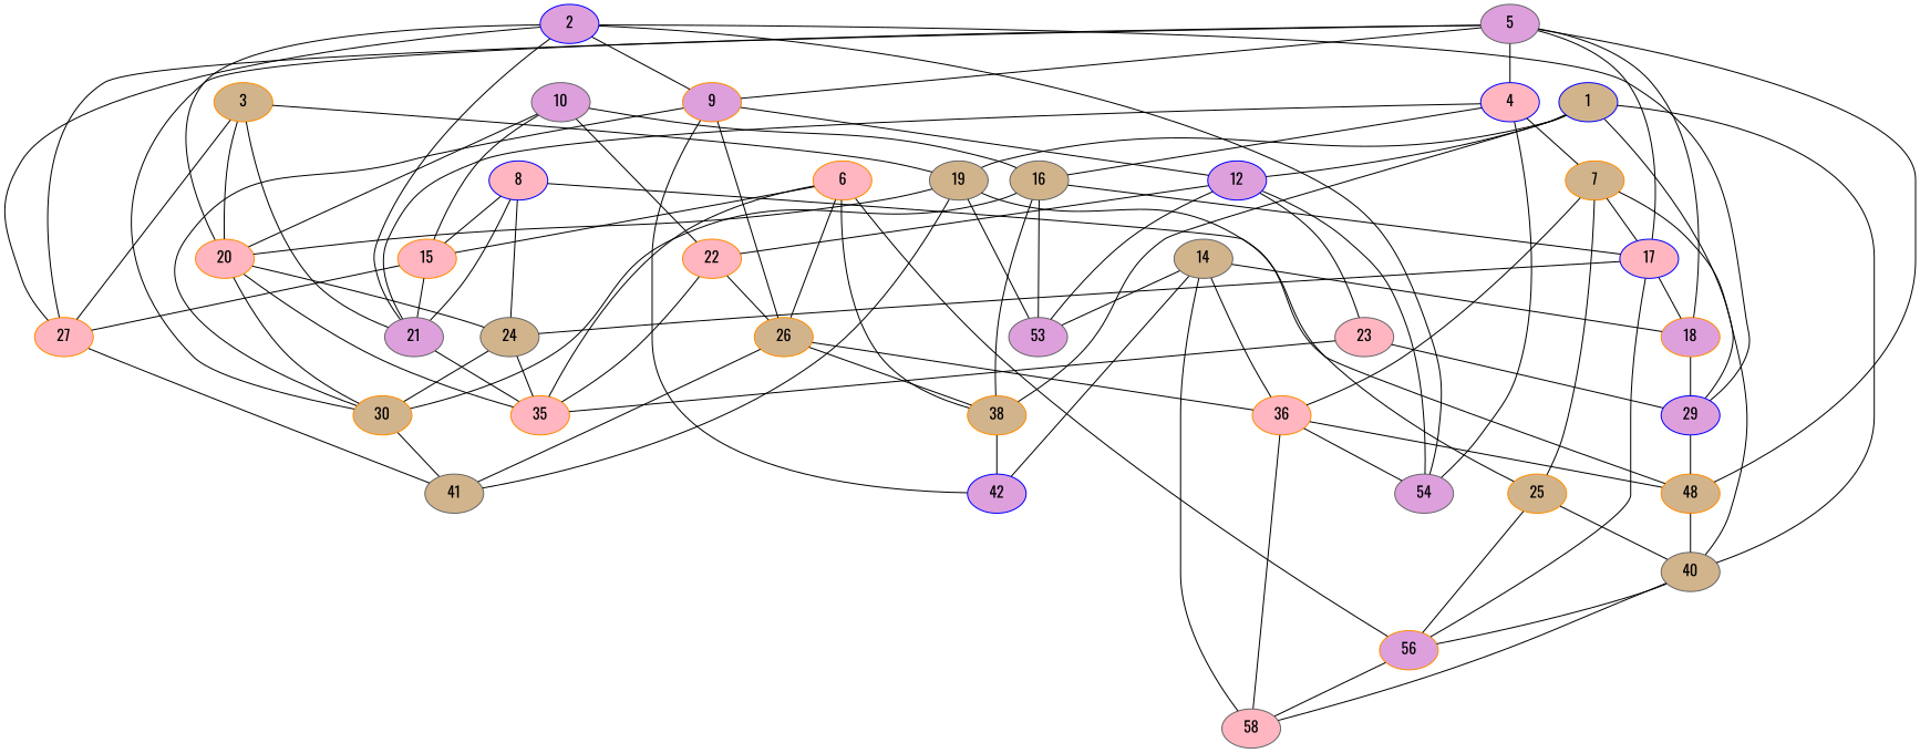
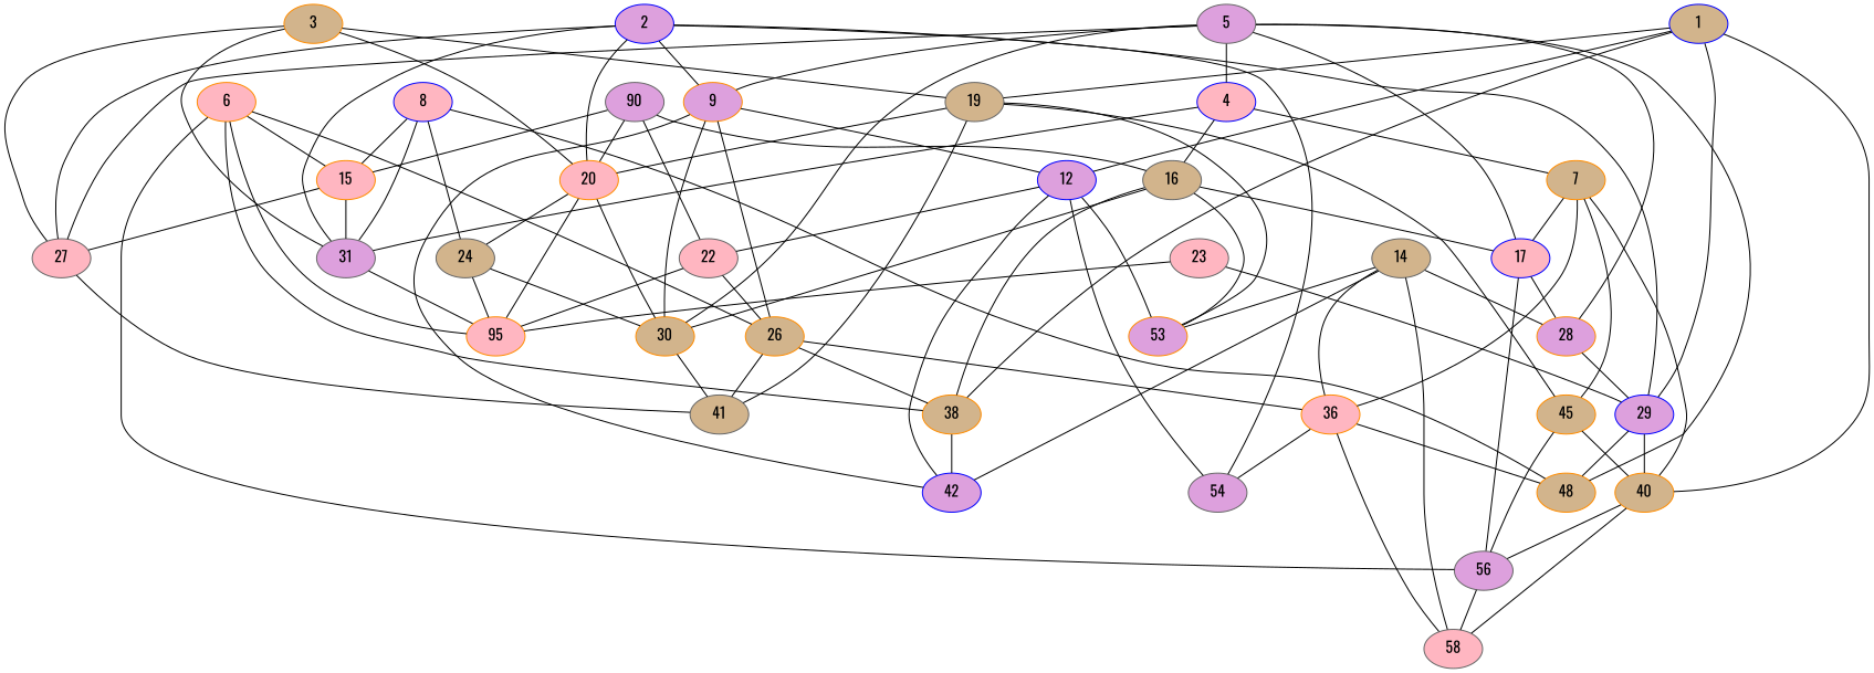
  graph {
    fontname=Oswald
    node [color=darkorange fillcolor=tan fontname=Oswald style=filled]
    edge [fontname=Oswald]
    1 [color=blue super="+13"]
    12 [color=blue fillcolor=plum super="+55"]
    19 [color=gray40 super="+60"]
    29 [color=blue fillcolor=plum super="+59"]
    38 [super="+57"]
-   40 [color=gray40 super="+46"]
+   40 [super="+46"]
    4 [color=blue fillcolor=lightpink super="+28"]
-   21 [color=gray40 fillcolor=plum super="+31"]
+   21 [color=gray40 fillcolor=plum super="+31" label=31]
    54 [color=gray40 fillcolor=plum]
    7 [super="+33"]
    16 [color=gray40 super="+39"]
-   22 [fillcolor=lightpink]
+   22 [color=gray40 fillcolor=lightpink]
    23 [color=gray40 fillcolor=lightpink]
-   53 [color=gray40 fillcolor=plum]
+   53 [fillcolor=plum]
    20 [fillcolor=lightpink super="+34"]
-   25
+   25 [label=45]
    41 [color=gray40]
    48
    42 [color=blue fillcolor=plum]
-   56 [fillcolor=plum super="+63"]
+   56 [color=gray40 fillcolor=plum super="+63"]
    58 [color=gray40 fillcolor=lightpink]
    2 [color=blue fillcolor=plum super="+52"]
    9 [fillcolor=plum super="+11"]
-   27 [fillcolor=lightpink super="+50"]
+   27 [color=gray40 fillcolor=lightpink super="+50"]
    30 [super="+47"]
    26 [super="+44"]
-   35 [fillcolor=lightpink super="+51"]
+   35 [fillcolor=lightpink super="+51" label=95]
    24 [color=gray40 super="+61"]
    3
    17 [color=blue fillcolor=lightpink super="+62"]
    36 [fillcolor=lightpink super="+37"]
    5 [color=gray40 fillcolor=plum super="+45"]
-   18 [fillcolor=plum]
+   18 [fillcolor=plum label=28]
    6 [fillcolor=lightpink super="+49"]
    15 [fillcolor=lightpink super="+32"]
    8 [color=blue fillcolor=lightpink]
-   10 [color=gray40 fillcolor=plum]
+   10 [color=gray40 fillcolor=plum label=90]
    14 [color=gray40 super="+43"]
    1 -- 12
    1 -- 19
    1 -- 29
    1 -- 38
    1 -- 40
    12 -- 54
    12 -- 22
-   12 -- 23
+   12 -- 42
    12 -- 53
    19 -- 53
    19 -- 20
    19 -- 25
    19 -- 41
-   48 -- 40
+   29 -- 40
    29 -- 48
    38 -- 42 [weight=2]
    40 -- 56
    40 -- 58
    4 -- 21
-   4 -- 54
    4 -- 7 [weight=2]
    4 -- 16
    21 -- 35
    7 -- 40
    7 -- 25
    7 -- 17
    7 -- 36
    16 -- 38
    16 -- 53
    16 -- 30
    16 -- 17
    22 -- 26
    22 -- 35
    23 -- 29
    23 -- 35
    20 -- 30
    20 -- 35
    20 -- 24
    25 -- 40
    25 -- 56
    56 -- 58
    2 -- 29
    2 -- 21
    2 -- 54
    2 -- 20
    2 -- 9
    2 -- 27
    9 -- 12
    9 -- 42
    9 -- 30
    9 -- 26
    27 -- 41
    30 -- 41
    26 -- 38
    26 -- 41
    26 -- 36
    24 -- 30
    24 -- 35
    3 -- 19
    3 -- 21
    3 -- 20
    3 -- 27
    17 -- 56
-   17 -- 24
    17 -- 18
    36 -- 54
    36 -- 48
    36 -- 58
    5 -- 4
    5 -- 48
    5 -- 9
    5 -- 27
    5 -- 30
    5 -- 17
    5 -- 18
    18 -- 29
    6 -- 38
    6 -- 56 [weight=2]
    6 -- 26
    6 -- 35
    6 -- 15
    15 -- 21
    15 -- 27 [weight=2]
    8 -- 21
    8 -- 48
    8 -- 24
    8 -- 15
    10 -- 16
    10 -- 22
    10 -- 20
    10 -- 15
    14 -- 53
    14 -- 42
    14 -- 58
    14 -- 36
    14 -- 18
  }
